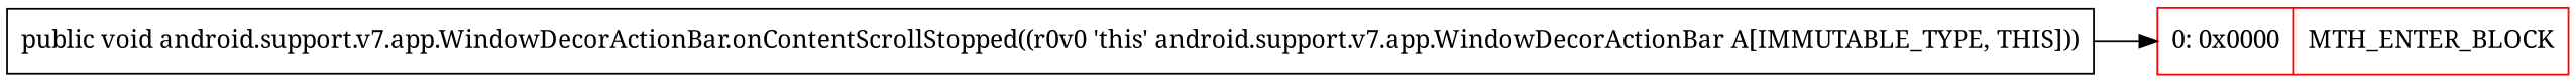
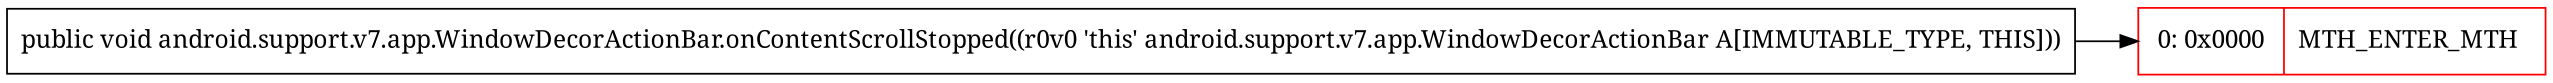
  digraph {
    rankdir=LR
    fontname="Noto Serif"
    node [shape=record fontname="Noto Serif"]
-   n1 [color=red label="{0\:\ 0x0000|MTH_ENTER_BLOCK\l}"]
+   n1 [color=red label="{0\:\ 0x0000|MTH_ENTER_MTH\l}"]
    n2 [label="{public void android.support.v7.app.WindowDecorActionBar.onContentScrollStopped((r0v0 'this' android.support.v7.app.WindowDecorActionBar A[IMMUTABLE_TYPE, THIS])) }"]
    subgraph cluster_1 {
      label="R(0)"
    }
    n2 -> n1 [fontname="Noto Serif"]
  }
